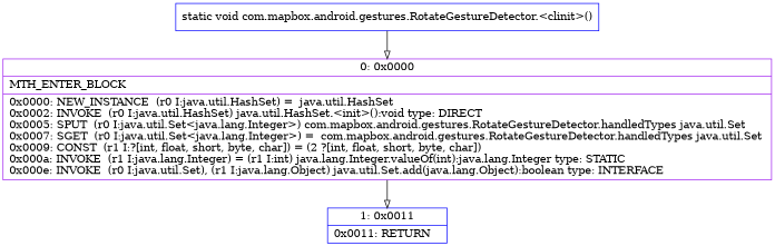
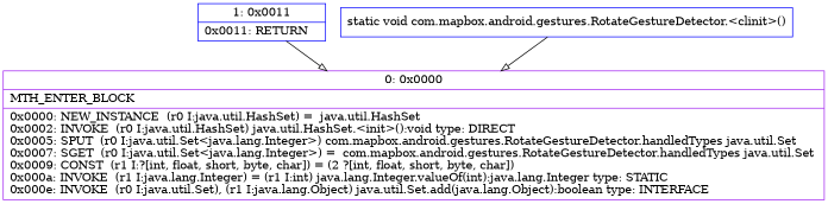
  digraph {
    node [shape=record color=blue]
    edge [arrowhead=onormal]
    n1 [label="{0\:\ 0x0000|MTH_ENTER_BLOCK\l|0x0000: NEW_INSTANCE  (r0 I:java.util.HashSet) =  java.util.HashSet \l0x0002: INVOKE  (r0 I:java.util.HashSet) java.util.HashSet.\<init\>():void type: DIRECT \l0x0005: SPUT  (r0 I:java.util.Set\<java.lang.Integer\>) com.mapbox.android.gestures.RotateGestureDetector.handledTypes java.util.Set \l0x0007: SGET  (r0 I:java.util.Set\<java.lang.Integer\>) =  com.mapbox.android.gestures.RotateGestureDetector.handledTypes java.util.Set \l0x0009: CONST  (r1 I:?[int, float, short, byte, char]) = (2 ?[int, float, short, byte, char]) \l0x000a: INVOKE  (r1 I:java.lang.Integer) = (r1 I:int) java.lang.Integer.valueOf(int):java.lang.Integer type: STATIC \l0x000e: INVOKE  (r0 I:java.util.Set), (r1 I:java.lang.Object) java.util.Set.add(java.lang.Object):boolean type: INTERFACE \l}" color=purple]
    n2 [label="{1\:\ 0x0011|0x0011: RETURN   \l}"]
    n3 [label="{static void com.mapbox.android.gestures.RotateGestureDetector.\<clinit\>() }"]
-   n1 -> n2
+   n2 -> n1
    n3 -> n1
  }
